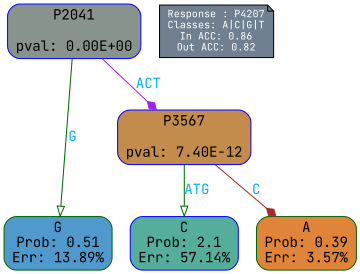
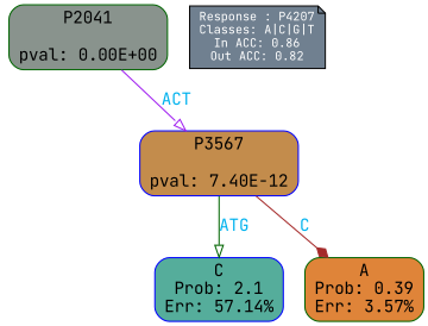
  digraph {
    fontname="JetBrains Mono"
    ranksep=equally
    splines=polylines
    node [color=blue fontname="JetBrains Mono" shape=box style="filled, rounded"]
    edge [arrowhead=onormal color=darkgreen fontcolor=deepskyblue2 fontname="JetBrains Mono"]
    n1 [fillcolor="#55ad9b" label="C\nProb: 2.1\nErr: 57.14%"]
    n2 [color=darkgreen fillcolor="#df8439" label="A\nProb: 0.39\nErr: 3.57%"]
-   n3 [color=darkgreen fillcolor="#5099cd" label="G\nProb: 0.51\nErr: 13.89%"]
    n4 [align=left color=black fillcolor=slategray fontcolor=white fontsize=10 label="Response : P4207\nClasses: A|C|G|T\nIn ACC: 0.86\nOut ACC: 0.82\n" shape=note style=filled]
-   n5 [fillcolor="#89938d" label="P2041\n\npval: 0.00E+00"]
+   n5 [color=darkgreen fillcolor="#89938d" label="P2041\n\npval: 0.00E+00"]
    n6 [fillcolor="#c38c4c" label="P3567\n\npval: 7.40E-12"]
    subgraph sub_1 {
      rank=same
      n1
      n2
-     n3
    }
    subgraph sub_2 {
      rank=same
      n4
      n5
    }
-   n5 -> n3 [label=G]
-   n5 -> n6 [arrowhead=diamond color=purple label=ACT]
+   n5 -> n6 [color=purple label=ACT]
    n6 -> n1 [label=ATG]
    n6 -> n2 [arrowhead=diamond color=brown label=C]
  }
